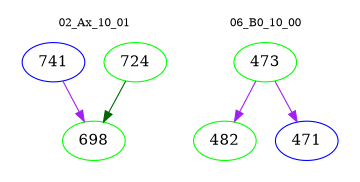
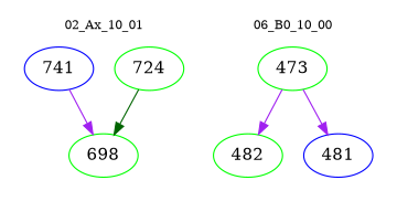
  digraph {
    node [color=green]
    edge [color=purple]
    n1 [label=724]
    n2 [label=698]
    n3 [color=blue label=741]
    n4 [label=482]
    n5 [label=473]
-   n6 [color=blue label=471]
+   n6 [color=blue label=481]
    subgraph cluster_1 {
      color=white
      fontsize=10
      label="02_Ax_10_01"
      n1
      n2
      n3
    }
    subgraph cluster_2 {
      color=white
      fontsize=10
      label="06_B0_10_00"
      n4
      n5
      n6
    }
    n1 -> n2 [color=darkgreen]
    n3 -> n2
    n5 -> n4
    n5 -> n6
  }
